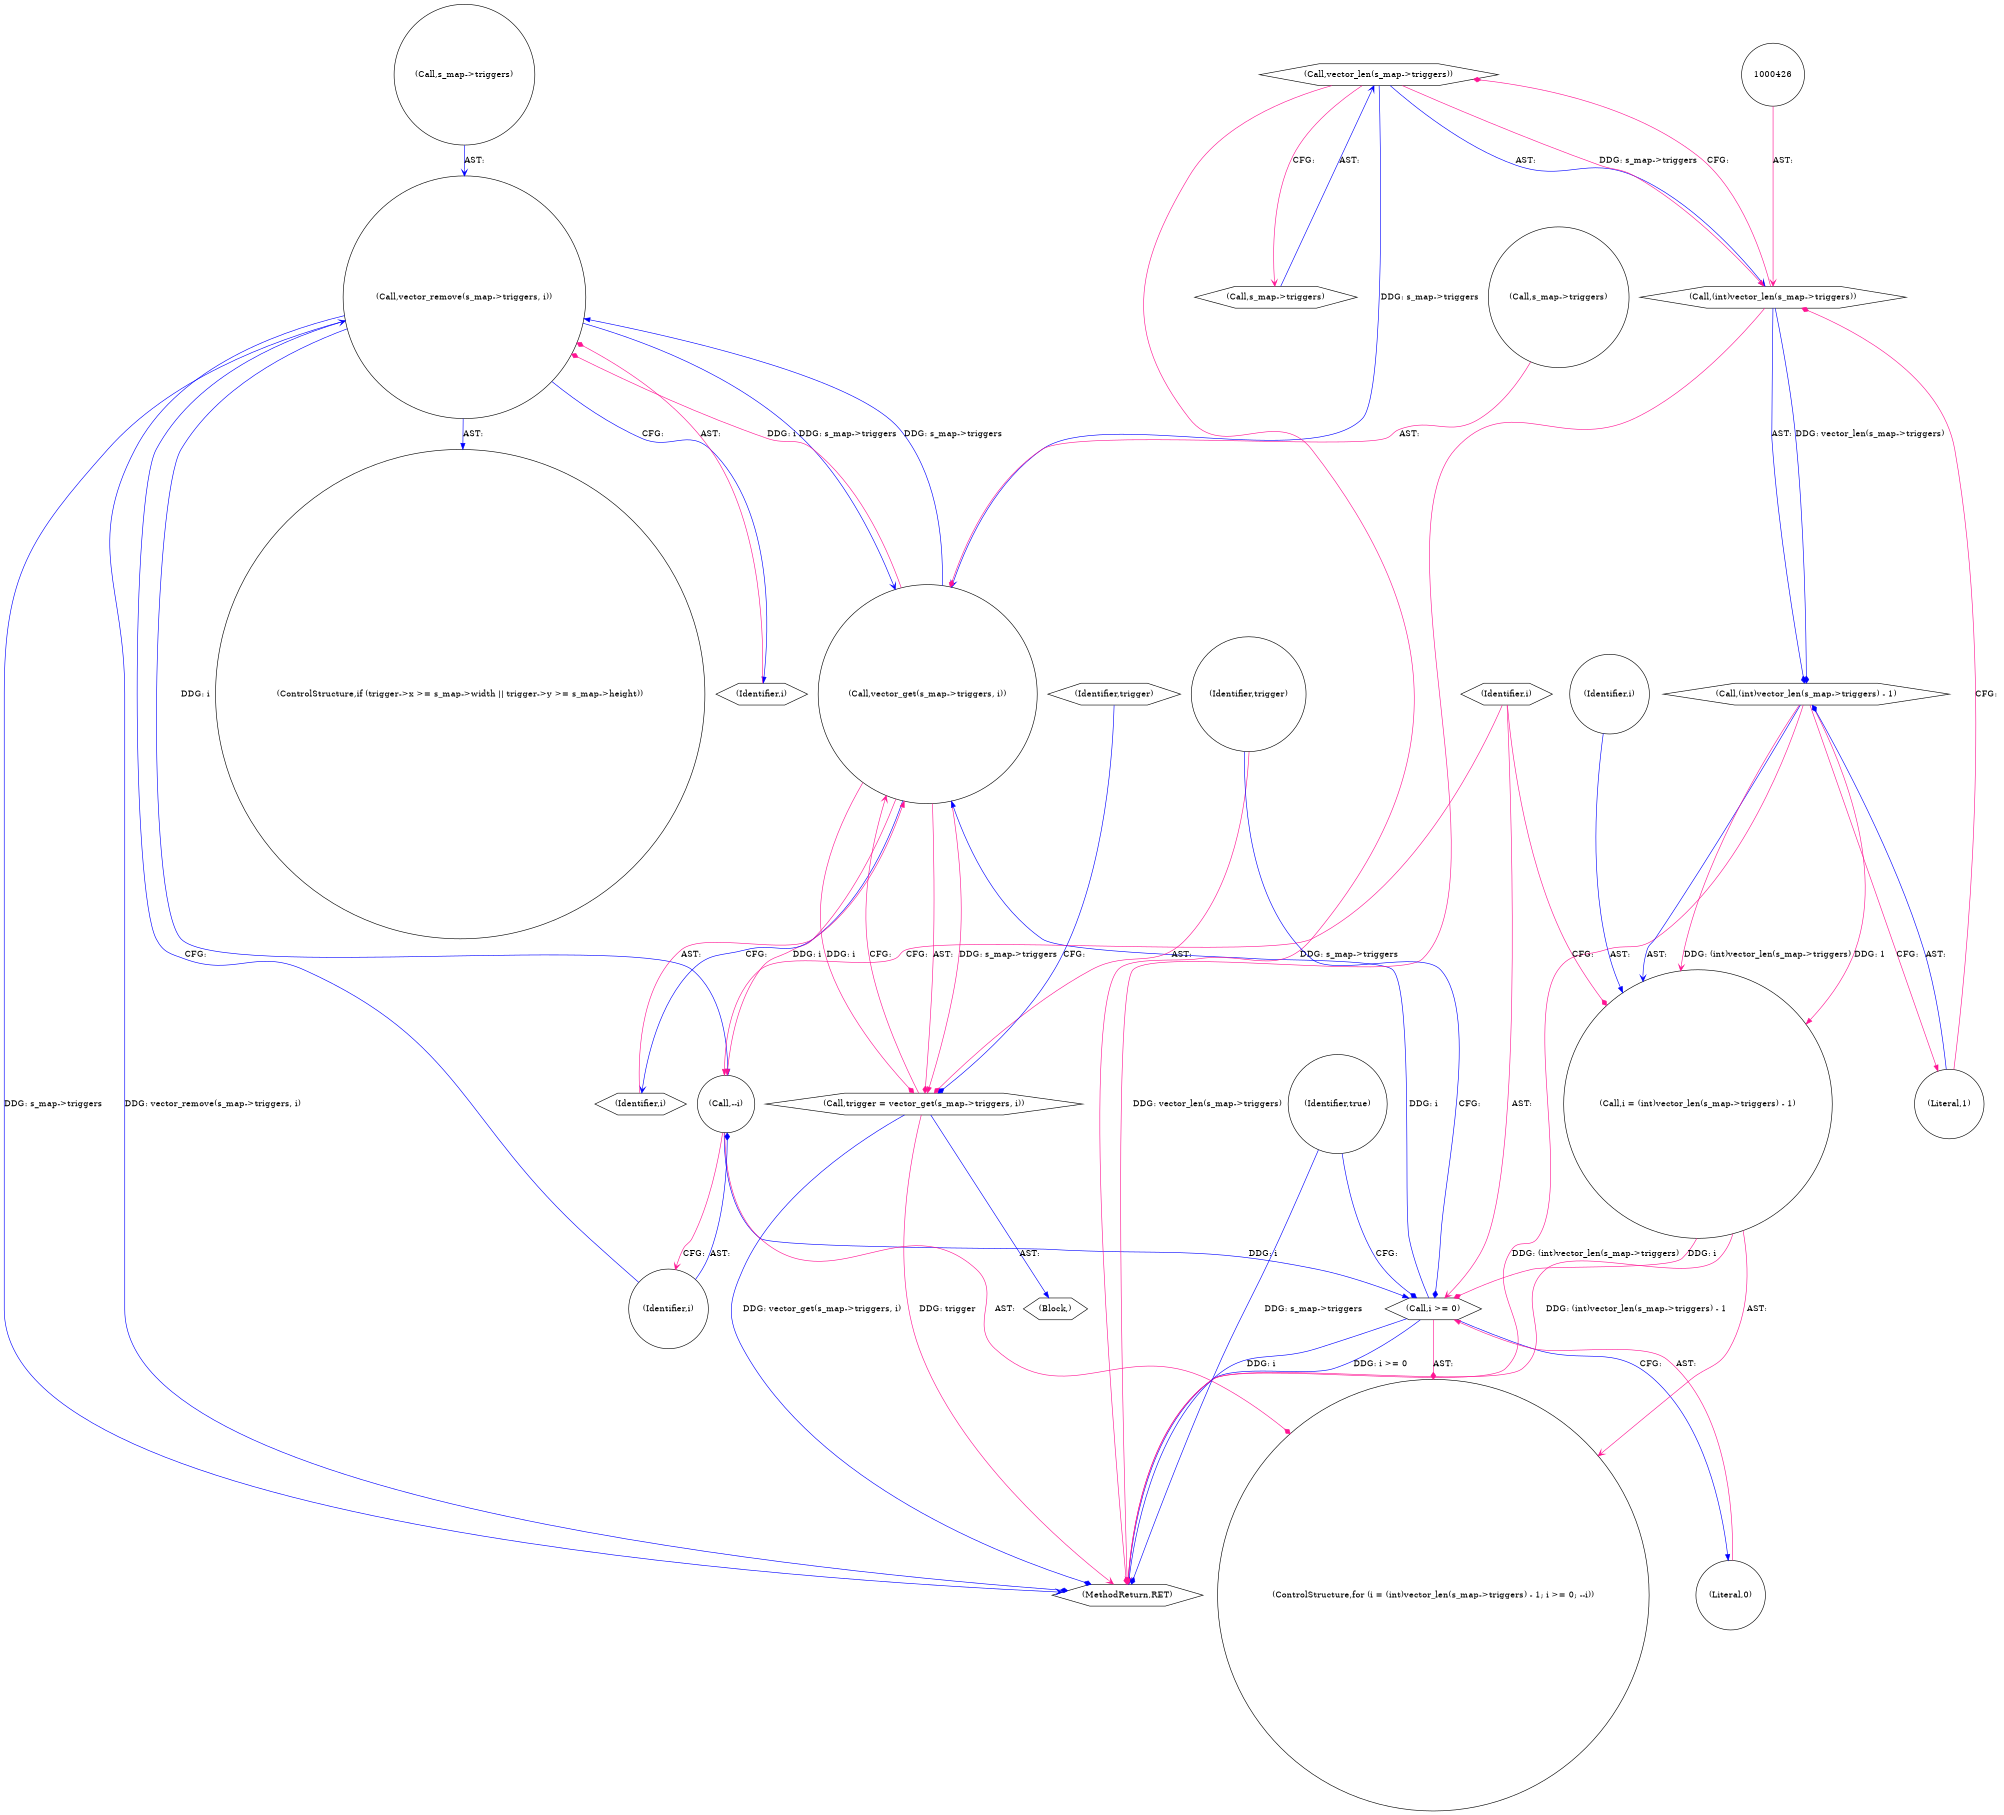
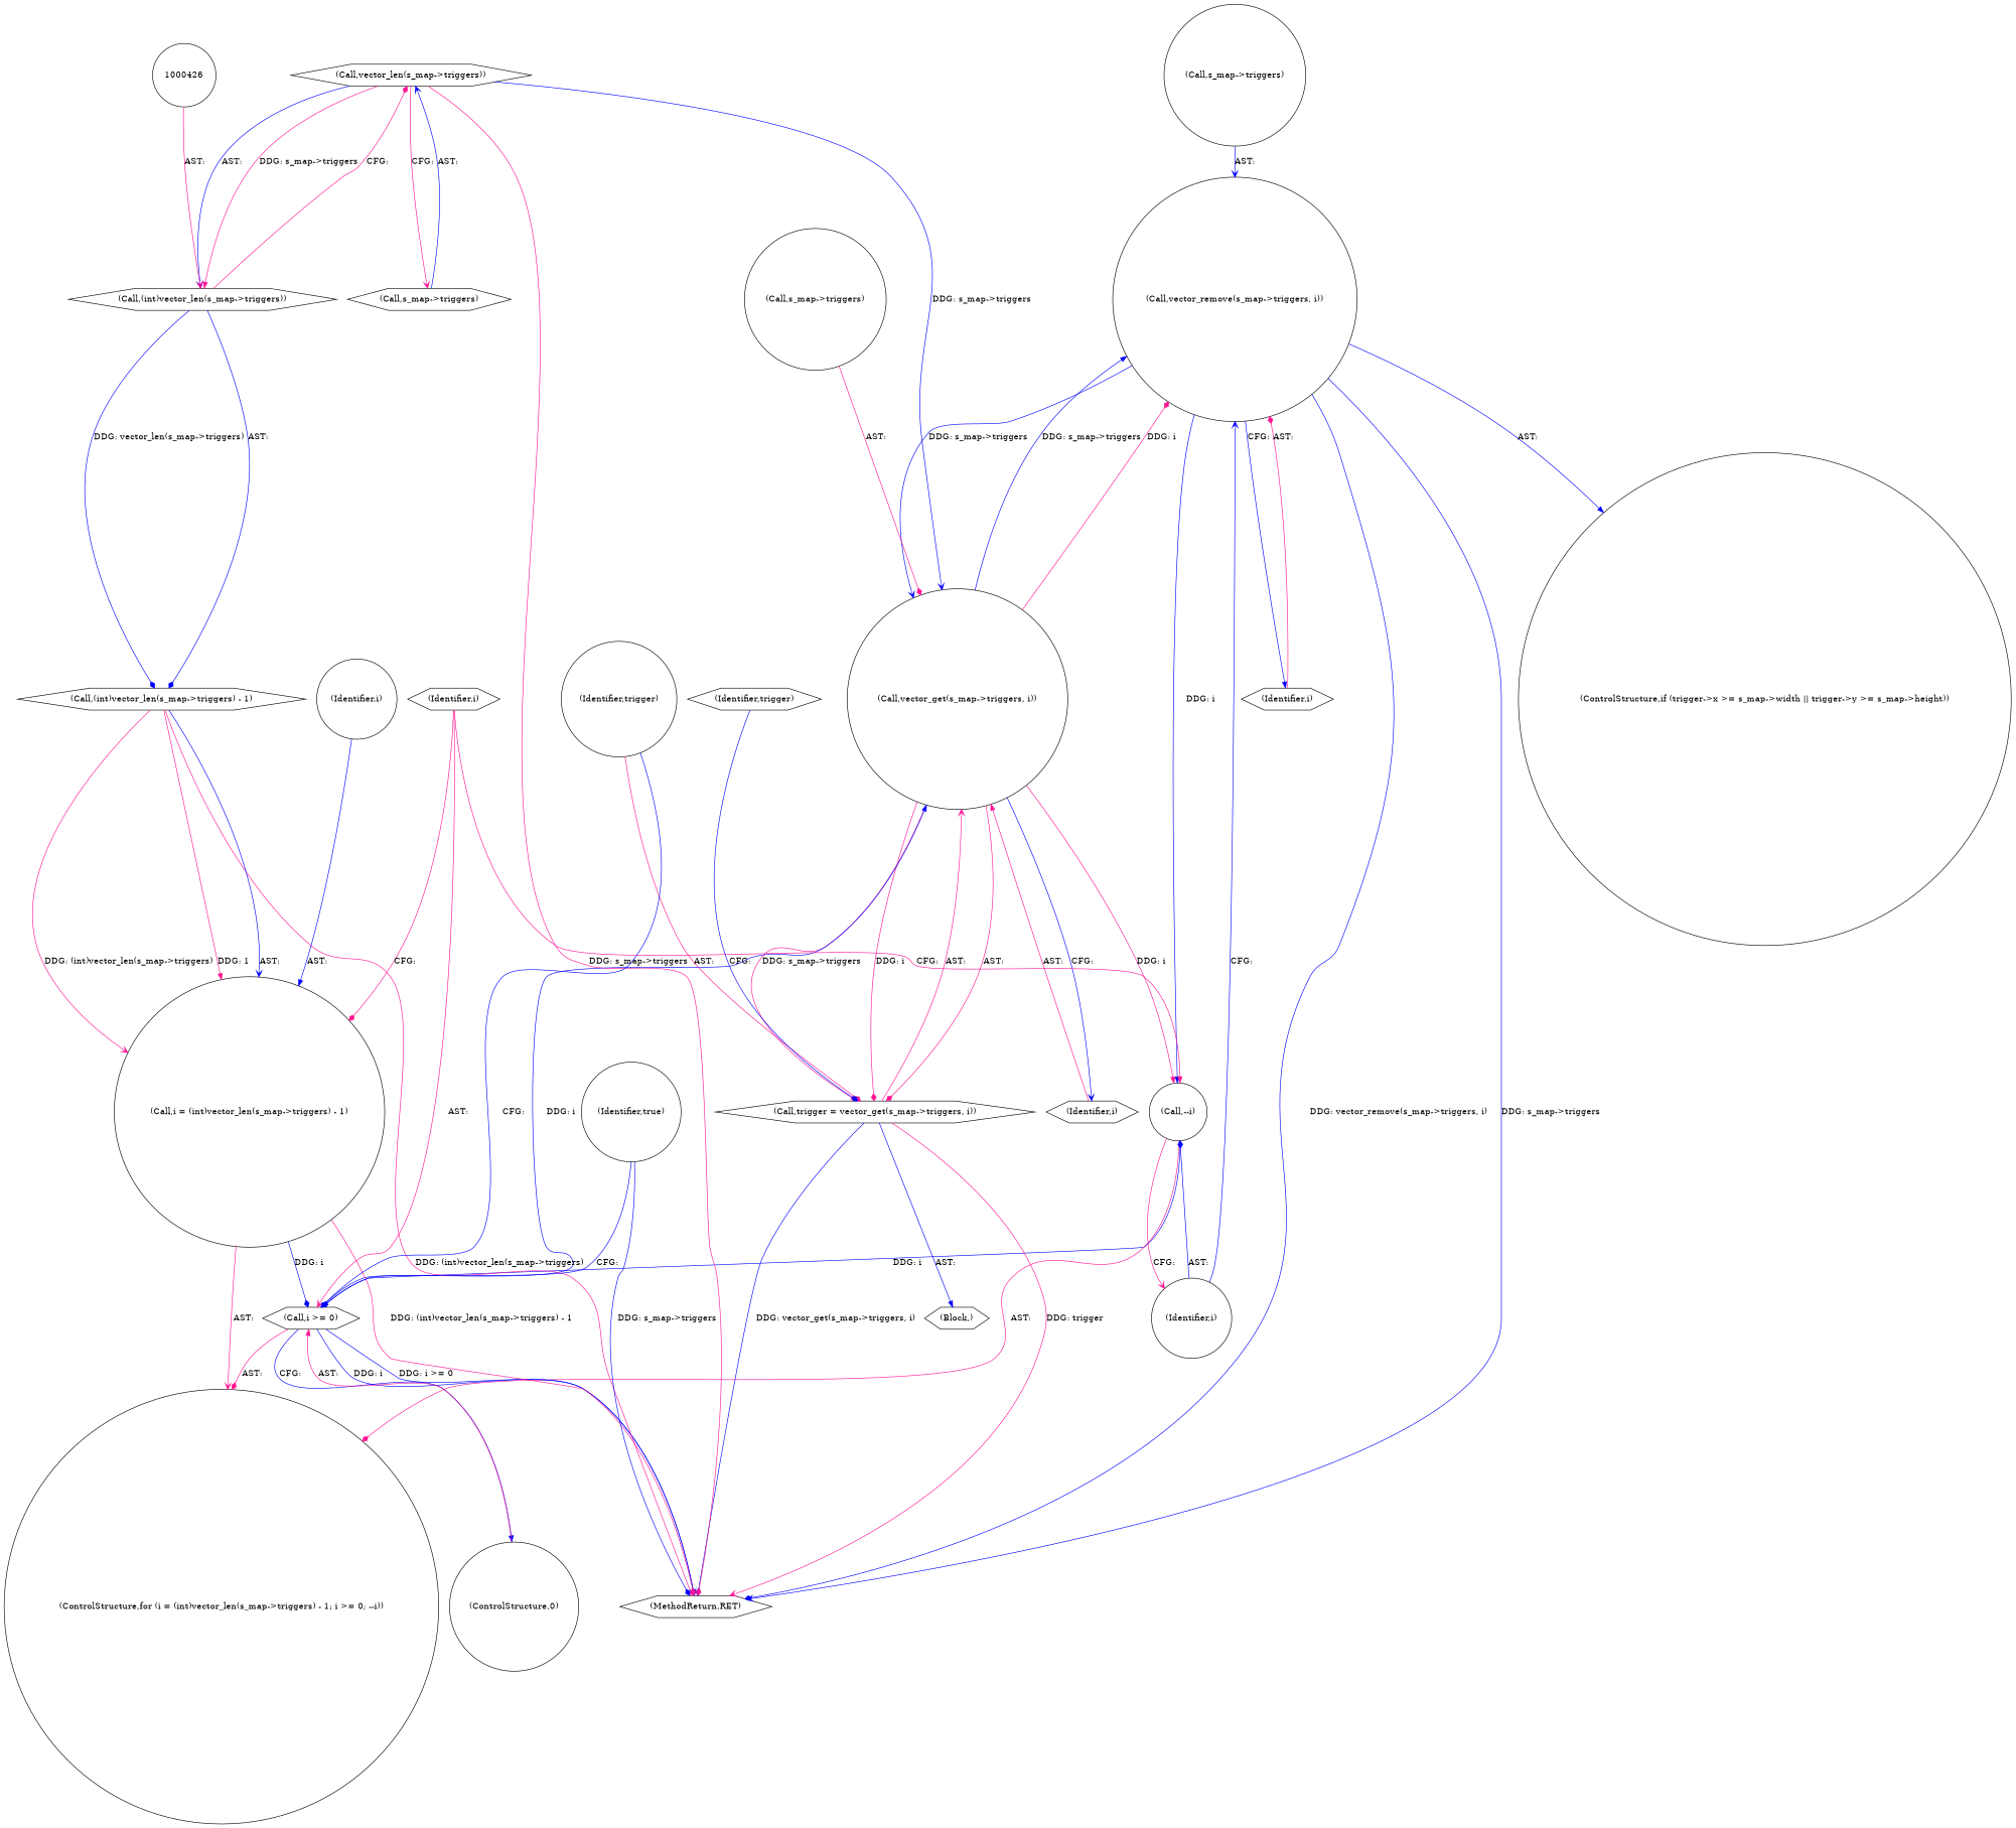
  digraph {
    node [shape=circle]
    edge [arrowhead=diamond color=deeppink]
    n1 [label="(Call,vector_remove(s_map->triggers, i))"]
    n2 [label="(Call,vector_get(s_map->triggers, i))"]
    n3 [label="(Call,--i)"]
    n4 [label="(Identifier,i)" shape=hexagon]
    n5 [label="(ControlStructure,if (trigger->x >= s_map->width || trigger->y >= s_map->height))"]
    n6 [label="(MethodReturn,RET)" shape=hexagon]
    n7 [label="(Call,trigger = vector_get(s_map->triggers, i))" shape=hexagon]
    n8 [label="(Identifier,i)" shape=hexagon]
    n9 [label="(Call,i >= 0)" shape=hexagon]
    n10 [label="(ControlStructure,for (i = (int)vector_len(s_map->triggers) - 1; i >= 0; --i))"]
    n11 [label="(Identifier,i)"]
    n12 [label="(Block,)" shape=hexagon]
    n13 [label="(Call,vector_len(s_map->triggers))" shape=hexagon]
    n14 [label="(Call,(int)vector_len(s_map->triggers))" shape=hexagon]
    n15 [label="(Call,s_map->triggers)" shape=hexagon]
    n16 [label="(Call,(int)vector_len(s_map->triggers) - 1)" shape=hexagon]
-   n17 [label="(Literal,0)"]
+   n17 [label="(ControlStructure,0)"]
    n18 [label="(Call,i = (int)vector_len(s_map->triggers) - 1)"]
-   n19 [label="(Literal,1)"]
    n20 [label="(Identifier,i)"]
    n21 [label="(Identifier,i)" shape=hexagon]
    n22 [label="(Identifier,trigger)"]
    n23 [label="(Call,s_map->triggers)"]
    n24 [label="(Identifier,true)"]
    n25 [label="(Identifier,trigger)" shape=hexagon]
    n26 [label="(Call,s_map->triggers)"]
    1000426
    n1 -> n2 [arrowhead=vee color=blue label="DDG: s_map->triggers"]
    n1 -> n3 [arrowhead=normal color=blue label="DDG: i"]
    n1 -> n4 [arrowhead=normal color=blue label="CFG: "]
    n1 -> n5 [arrowhead=normal color=blue label="AST: "]
    n1 -> n6 [color=blue label="DDG: vector_remove(s_map->triggers, i)"]
    n1 -> n6 [arrowhead=vee color=blue label="DDG: s_map->triggers"]
    n2 -> n1 [arrowhead=normal color=blue label="DDG: s_map->triggers"]
    n2 -> n1 [label="DDG: i"]
    n2 -> n3 [arrowhead=normal label="DDG: i"]
    n2 -> n7 [label="AST: "]
    n2 -> n7 [arrowhead=normal label="DDG: s_map->triggers"]
    n2 -> n7 [label="DDG: i"]
    n2 -> n8 [arrowhead=vee color=blue label="CFG: "]
    n3 -> n9 [arrowhead=normal color=blue label="DDG: i"]
    n3 -> n10 [label="AST: "]
    n3 -> n11 [arrowhead=vee label="CFG: "]
    n4 -> n1 [label="AST: "]
-   n7 -> n2 [arrowhead=vee label="CFG: "]
+   n7 -> n2 [arrowhead=vee label="AST: "]
    n7 -> n6 [arrowhead=vee label="DDG: trigger"]
    n7 -> n6 [color=blue label="DDG: vector_get(s_map->triggers, i)"]
    n7 -> n12 [arrowhead=normal color=blue label="AST: "]
    n8 -> n2 [arrowhead=normal label="AST: "]
    n9 -> n2 [arrowhead=normal color=blue label="DDG: i"]
    n9 -> n6 [arrowhead=vee color=blue label="DDG: i >= 0"]
    n9 -> n6 [color=blue label="DDG: i"]
    n9 -> n10 [label="AST: "]
    n9 -> n17 [arrowhead=normal color=blue label="CFG: "]
    n11 -> n1 [arrowhead=vee color=blue label="CFG: "]
    n11 -> n3 [color=blue label="AST: "]
    n13 -> n2 [arrowhead=vee color=blue label="DDG: s_map->triggers"]
    n13 -> n6 [label="DDG: s_map->triggers"]
    n13 -> n14 [arrowhead=vee color=blue label="AST: "]
    n13 -> n14 [arrowhead=normal label="DDG: s_map->triggers"]
    n13 -> n15 [arrowhead=vee label="CFG: "]
-   n14 -> n6 [label="DDG: vector_len(s_map->triggers)"]
    n14 -> n13 [label="CFG: "]
    n14 -> n16 [color=blue label="AST: "]
    n14 -> n16 [color=blue label="DDG: vector_len(s_map->triggers)"]
    n15 -> n13 [arrowhead=vee color=blue label="AST: "]
    n16 -> n6 [arrowhead=vee label="DDG: (int)vector_len(s_map->triggers)"]
    n16 -> n18 [arrowhead=vee color=blue label="AST: "]
    n16 -> n18 [arrowhead=vee label="DDG: (int)vector_len(s_map->triggers)"]
    n16 -> n18 [arrowhead=normal label="DDG: 1"]
-   n16 -> n19 [arrowhead=normal label="CFG: "]
    n17 -> n9 [arrowhead=normal label="AST: "]
    n18 -> n6 [label="DDG: (int)vector_len(s_map->triggers) - 1"]
-   n18 -> n9 [label="DDG: i"]
+   n18 -> n9 [color=blue label="DDG: i"]
    n18 -> n10 [arrowhead=vee label="AST: "]
-   n19 -> n14 [label="CFG: "]
-   n19 -> n16 [color=blue label="AST: "]
    n20 -> n18 [arrowhead=normal color=blue label="AST: "]
    n21 -> n3 [arrowhead=normal label="CFG: "]
    n21 -> n9 [arrowhead=vee label="AST: "]
    n21 -> n18 [label="CFG: "]
    n22 -> n7 [label="AST: "]
    n22 -> n9 [color=blue label="CFG: "]
    n23 -> n1 [arrowhead=vee color=blue label="AST: "]
    n24 -> n6 [color=blue label="DDG: s_map->triggers"]
    n24 -> n9 [color=blue label="CFG: "]
    n25 -> n7 [color=blue label="CFG: "]
    n26 -> n2 [label="AST: "]
    1000426 -> n14 [arrowhead=vee label="AST: "]
  }
